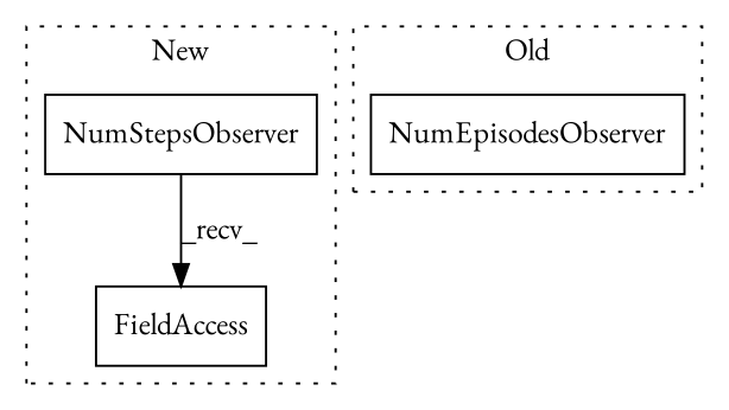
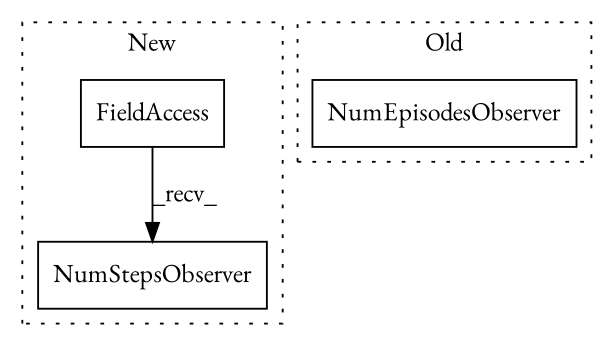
  digraph {
    fontname="EB Garamond"
    node [a=32 shape=box fontname="EB Garamond"]
    n1 [l=18 label=NumStepsObserver s=4799]
    n2 [a=22 l=9 label=FieldAccess s=4770]
    n3 [l=21 label=NumEpisodesObserver s=6672]
    subgraph cluster_1 {
      label=New
      style=dotted
      n1
      n2
    }
    subgraph cluster_2 {
      label=Old
      style=dotted
      n3
    }
-   n1 -> n2 [label=_recv_ fontname="EB Garamond"]
+   n2 -> n1 [label=_recv_ fontname="EB Garamond"]
  }
